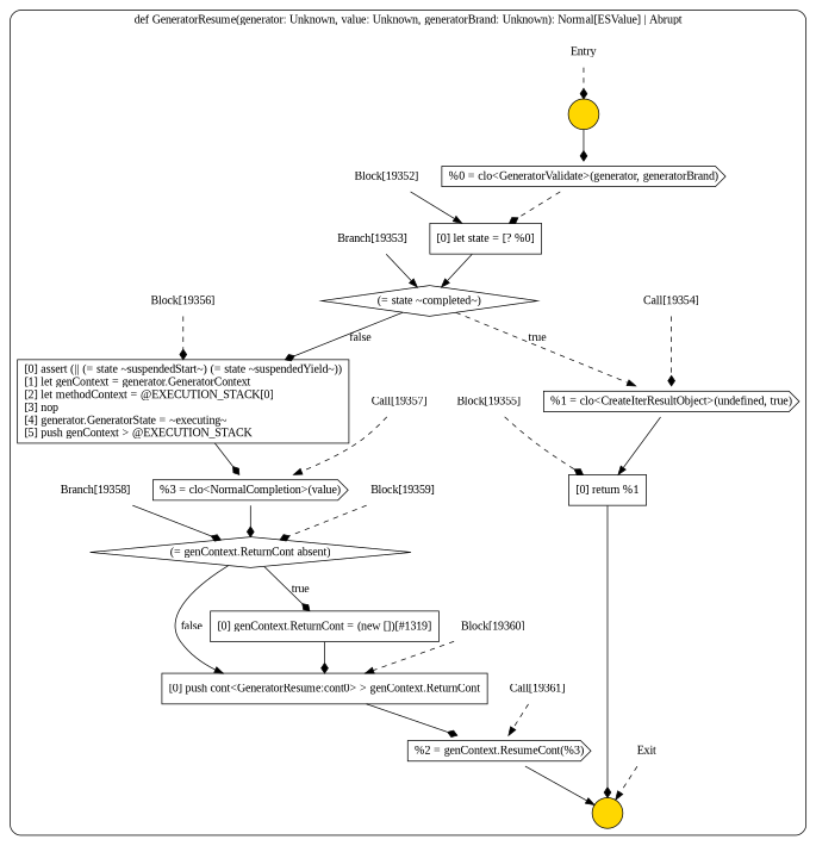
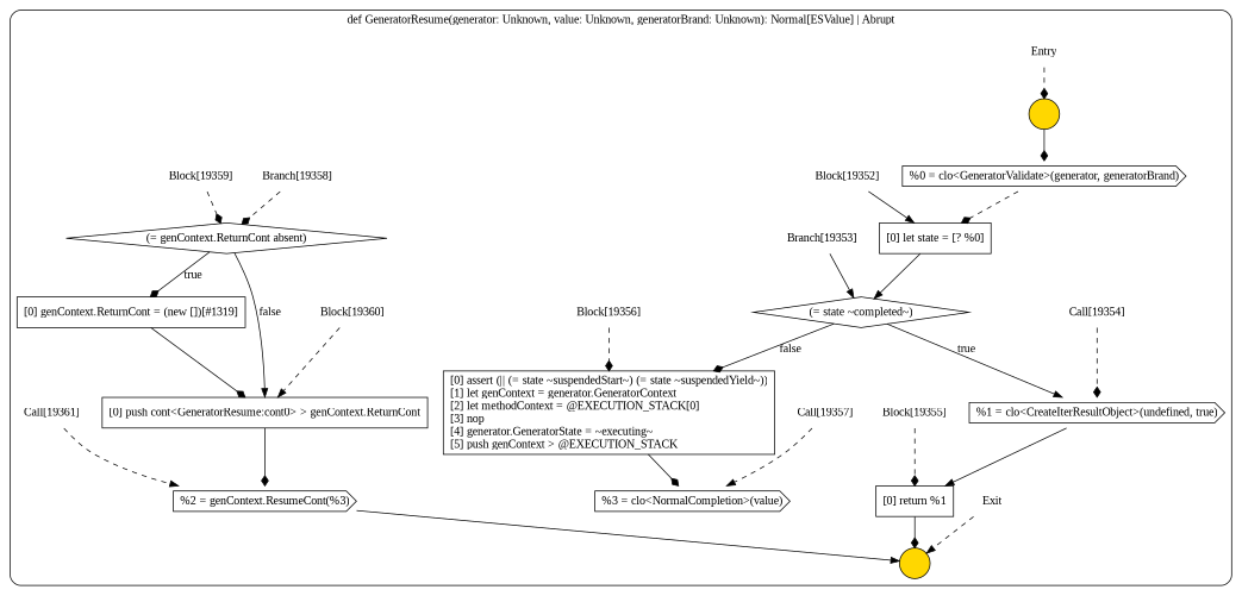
  digraph {
    fontname="Liberation Serif"
    node [fontname="Liberation Serif" shape=none color=black style=filled]
    edge [arrowhead=diamond color=black fontname="Liberation Serif"]
    n1 [label=<<font color="black">Entry</font>> color="" style=""]
    n2 [fillcolor=gold label=" " shape=circle]
    n3 [fillcolor=white label=<<font color="black">%0 = clo&lt;GeneratorValidate&gt;(generator, generatorBrand)</font>> shape=cds]
    n4 [fillcolor=white label=<<font color="black">[0] let state = [? %0]<BR ALIGN="LEFT"/></font>> shape=box]
    n5 [label=<<font color="black">Exit</font>> color="" style=""]
    n6 [fillcolor=gold label=" " shape=circle]
    n7 [fillcolor=white label=<<font color="black">(= state ~completed~)</font>> shape=diamond]
    n8 [label=<<font color="black">Block[19352]</font>> color="" style=""]
    n9 [fillcolor=white label=<<font color="black">%1 = clo&lt;CreateIterResultObject&gt;(undefined, true)</font>> shape=cds]
    n10 [fillcolor=white label=<<font color="black">[0] assert (|| (= state ~suspendedStart~) (= state ~suspendedYield~))<BR ALIGN="LEFT"/>[1] let genContext = generator.GeneratorContext<BR ALIGN="LEFT"/>[2] let methodContext = @EXECUTION_STACK[0]<BR ALIGN="LEFT"/>[3] nop<BR ALIGN="LEFT"/>[4] generator.GeneratorState = ~executing~<BR ALIGN="LEFT"/>[5] push genContext &gt; @EXECUTION_STACK<BR ALIGN="LEFT"/></font>> shape=box]
    n11 [label=<<font color="black">Branch[19353]</font>> color="" style=""]
    n12 [fillcolor=white label=<<font color="black">[0] return %1<BR ALIGN="LEFT"/></font>> shape=box]
    n13 [fillcolor=white label=<<font color="black">%3 = clo&lt;NormalCompletion&gt;(value)</font>> shape=cds]
    n14 [label=<<font color="black">Call[19354]</font>> color="" style=""]
    n15 [label=<<font color="black">Block[19356]</font>> color="" style=""]
    n16 [fillcolor=white label=<<font color="black">(= genContext.ReturnCont absent)</font>> shape=diamond]
    n17 [label=<<font color="black">Block[19355]</font>> color="" style=""]
    n18 [label=<<font color="black">Call[19357]</font>> color="" style=""]
    n19 [fillcolor=white label=<<font color="black">[0] genContext.ReturnCont = (new [])[#1319]<BR ALIGN="LEFT"/></font>> shape=box]
    n20 [fillcolor=white label=<<font color="black">[0] push cont&lt;GeneratorResume:cont0&gt; &gt; genContext.ReturnCont<BR ALIGN="LEFT"/></font>> shape=box]
    n21 [label=<<font color="black">Branch[19358]</font>> color="" style=""]
    n22 [fillcolor=white label=<<font color="black">%2 = genContext.ResumeCont(%3)</font>> shape=cds]
    n23 [label=<<font color="black">Block[19359]</font>> color="" style=""]
    n24 [label=<<font color="black">Block[19360]</font>> color="" style=""]
    n25 [label=<<font color="black">Call[19361]</font>> color="" style=""]
    subgraph cluster_1 {
      label="def GeneratorResume(generator: Unknown, value: Unknown, generatorBrand: Unknown): Normal[ESValue] | Abrupt"
      style=rounded
      n1
      n2
      n3
      n4
      n5
      n6
      n7
      n8
      n9
      n10
      n11
      n12
      n13
      n14
      n15
      n16
      n17
      n18
      n19
      n20
      n21
      n22
      n23
      n24
      n25
    }
    n1 -> n2 [style=dashed]
    n2 -> n3
    n3 -> n4 [style=dashed]
    n4 -> n7 [arrowhead=normal]
    n5 -> n6 [arrowhead=normal style=dashed]
-   n7 -> n9 [arrowhead=normal label=<<font color="black">true</font>> style=dashed]
+   n7 -> n9 [arrowhead=normal label=<<font color="black">true</font>>]
    n7 -> n10 [label=<<font color="black">false</font>>]
    n8 -> n4 [arrowhead=normal style=solid]
    n9 -> n12 [arrowhead=normal]
    n10 -> n13
    n11 -> n7 [arrowhead=normal style=solid]
    n12 -> n6
-   n13 -> n16
    n14 -> n9 [style=dashed]
    n15 -> n10 [style=dashed]
    n16 -> n19 [label=<<font color="black">true</font>>]
    n16 -> n20 [arrowhead=normal label=<<font color="black">false</font>>]
    n17 -> n12 [style=dashed]
    n18 -> n13 [arrowhead=normal style=dashed]
    n19 -> n20
    n20 -> n22
-   n21 -> n16 [style=solid]
+   n21 -> n16 [style=dashed]
    n22 -> n6 [arrowhead=normal]
    n23 -> n16 [style=dashed]
    n24 -> n20 [arrowhead=normal style=dashed]
    n25 -> n22 [arrowhead=normal style=dashed]
  }
